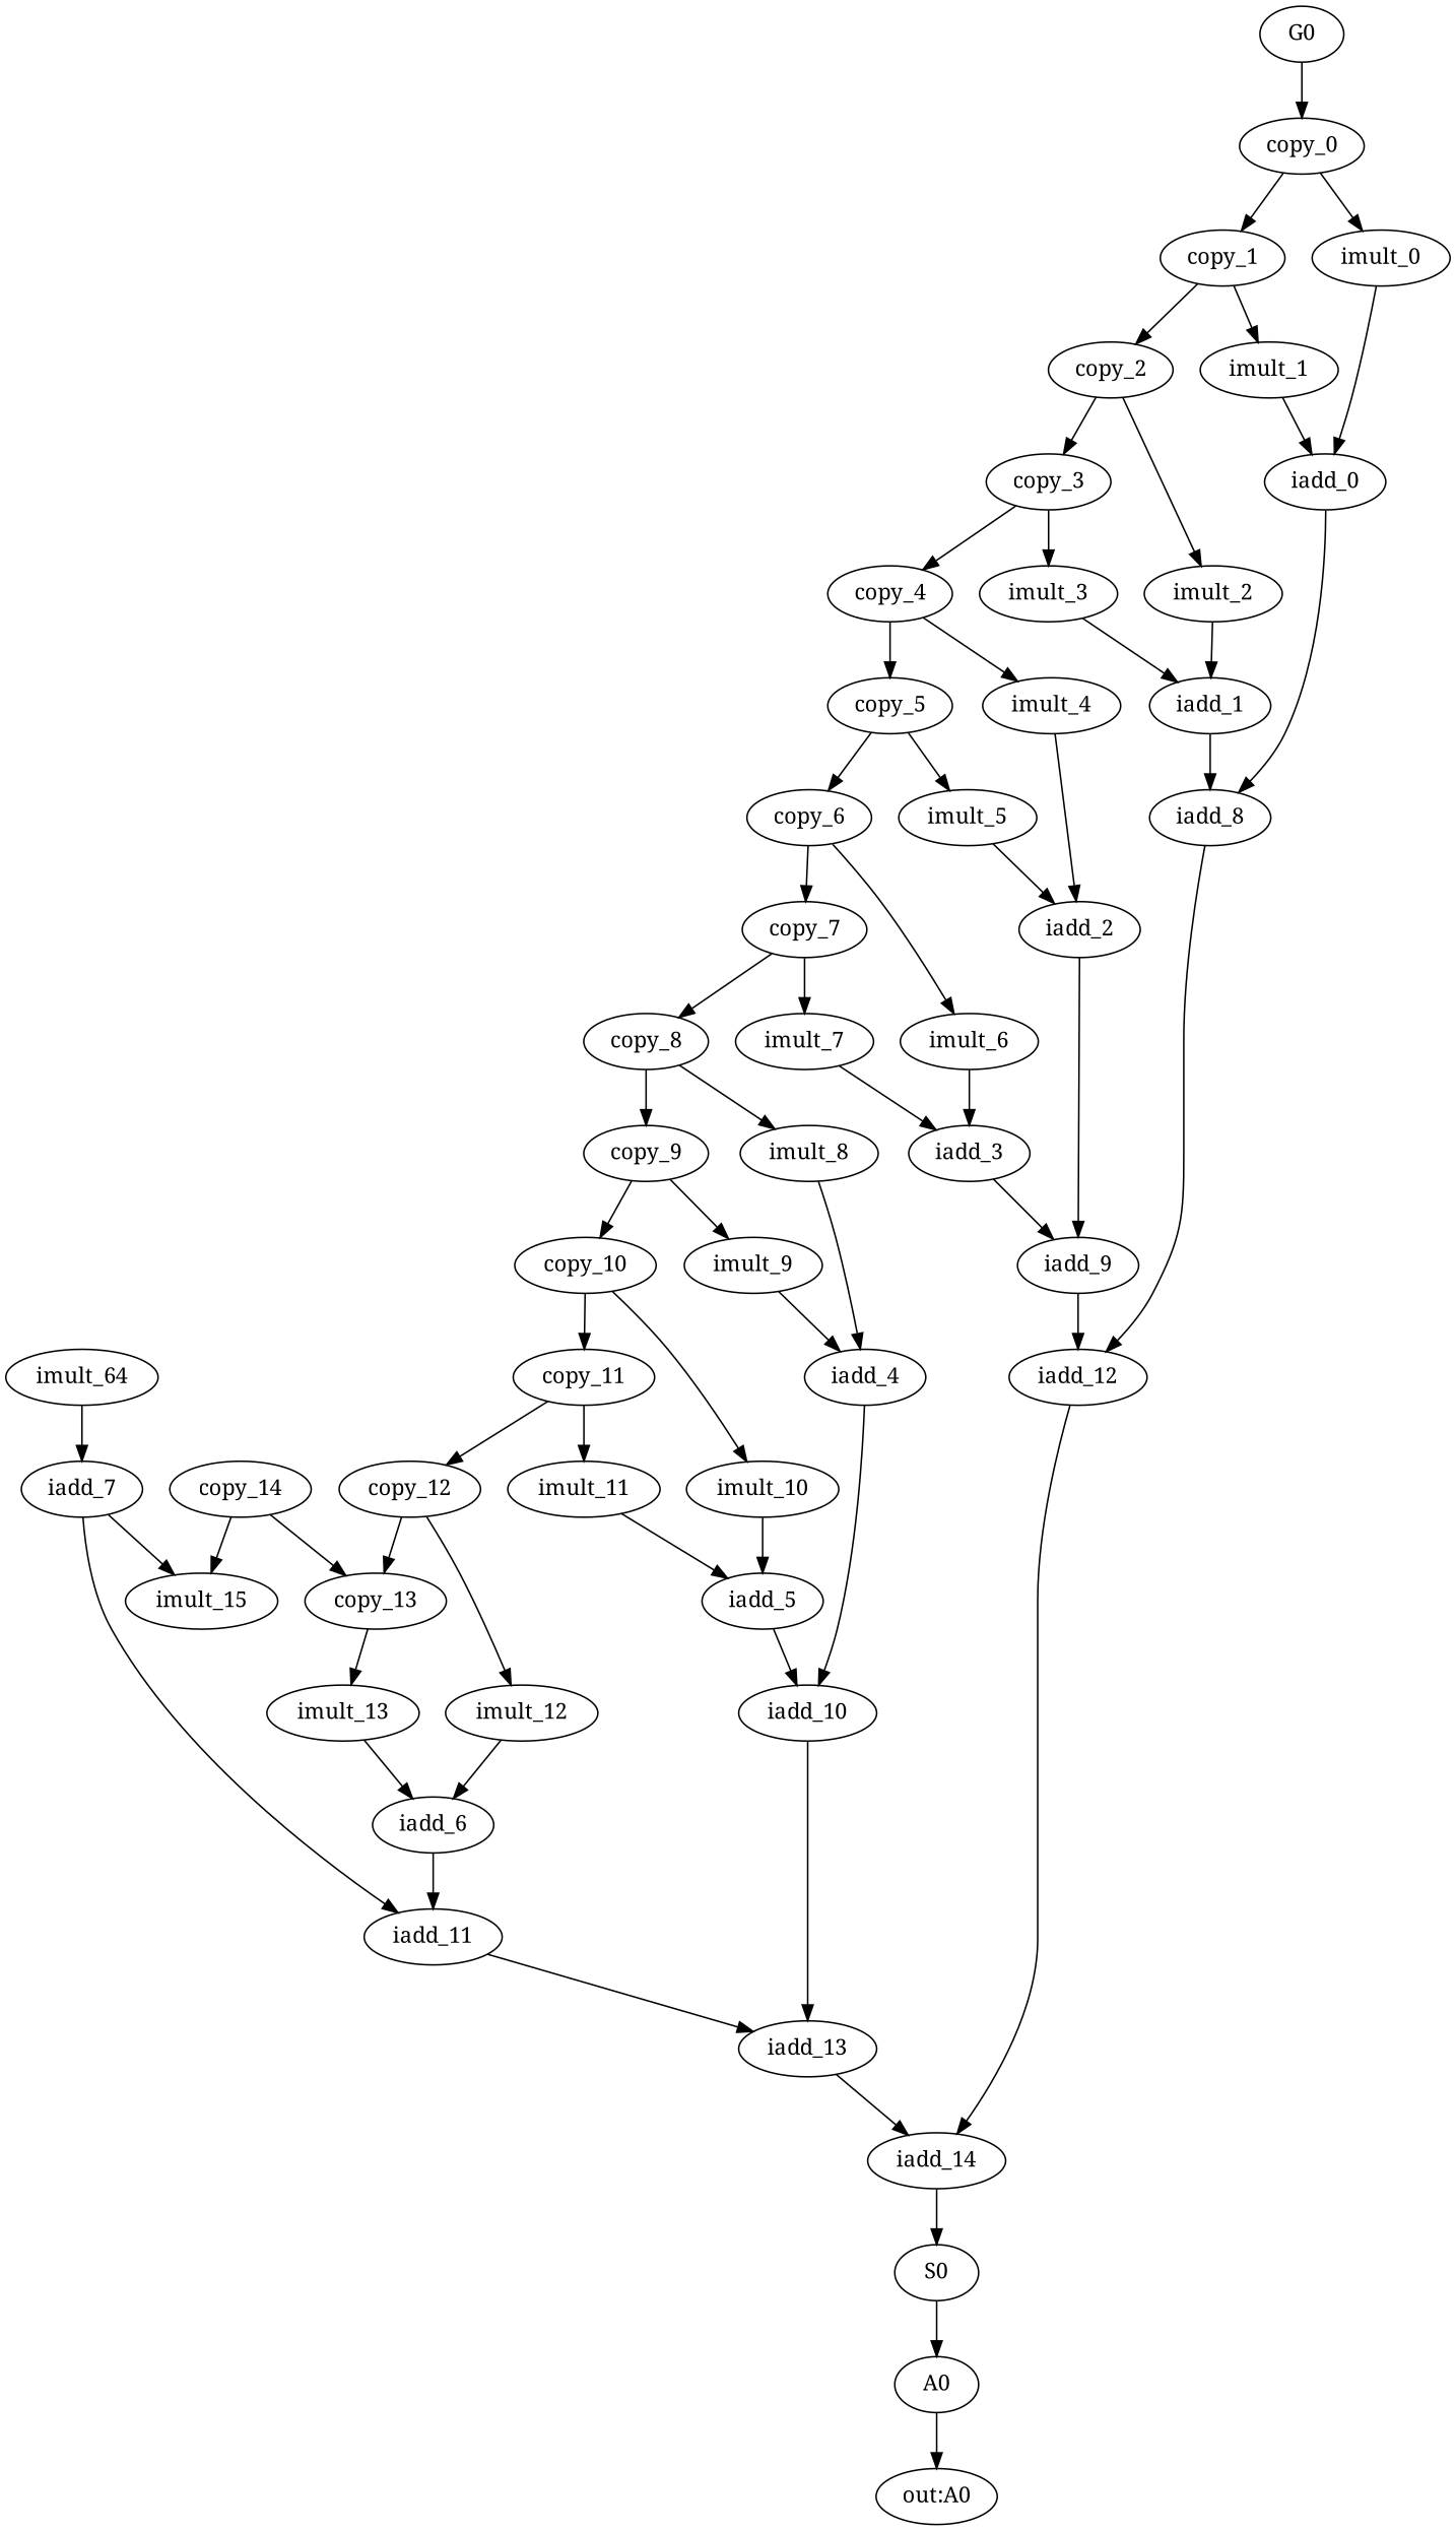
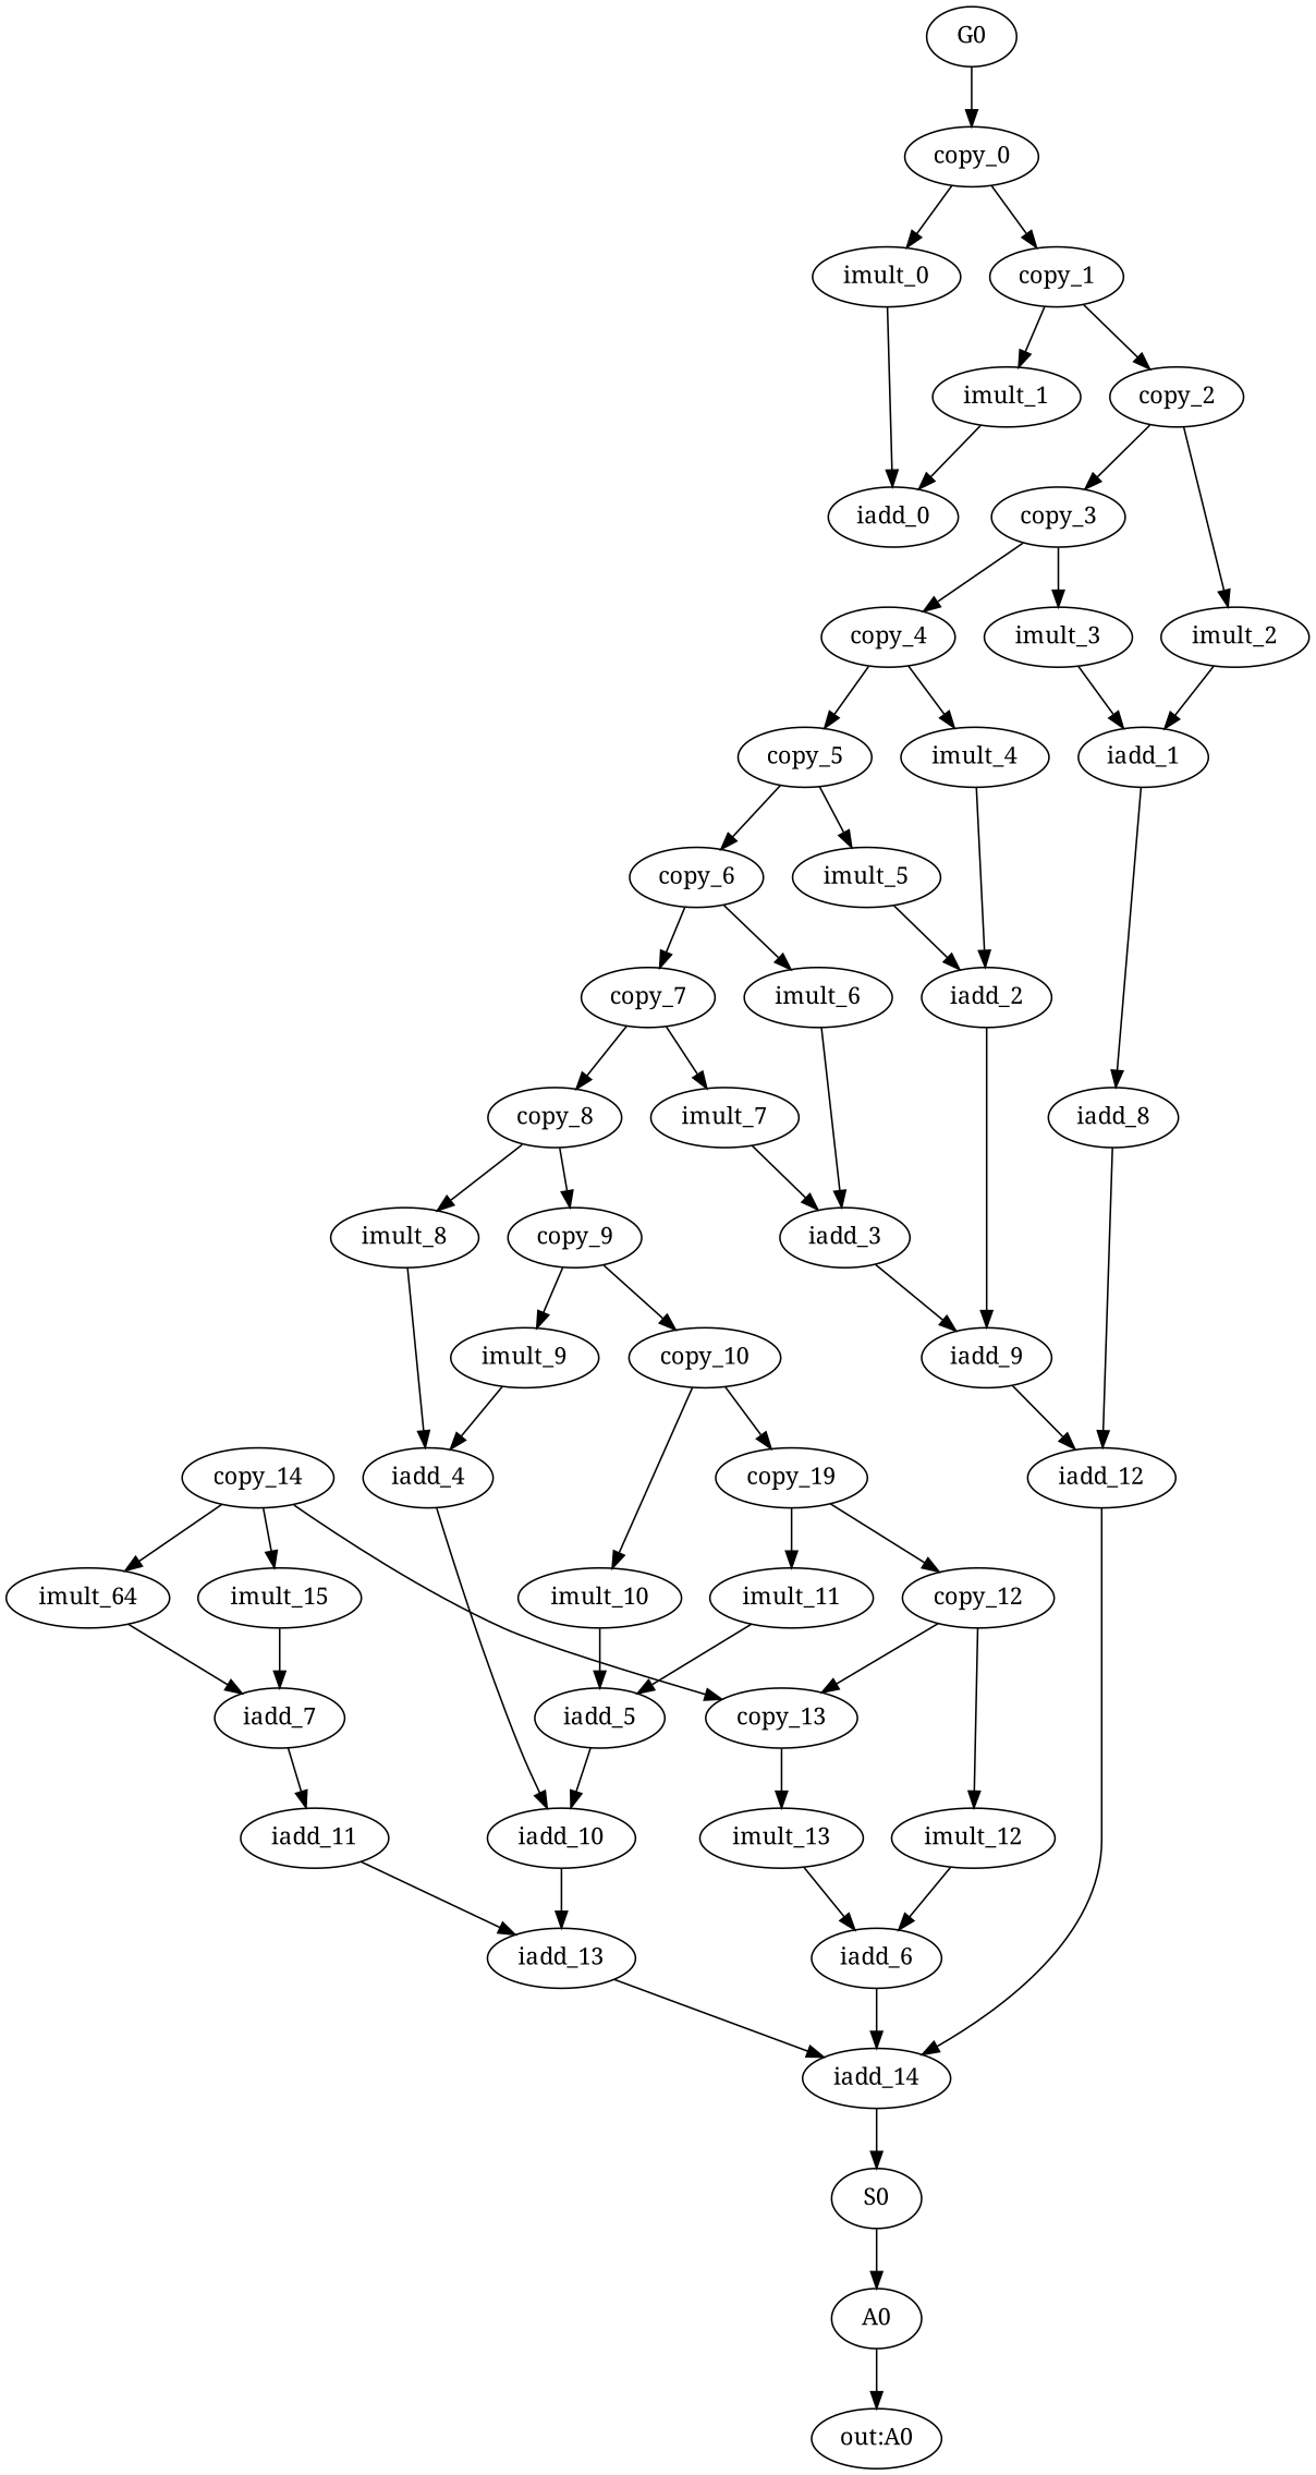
  strict digraph {
    fontname="Noto Serif"
    node [fontname="Noto Serif"]
    edge [fontname="Noto Serif"]
    n1 [label=G0]
    n2 [label=copy_0]
    n3 [label=imult_0]
    n4 [label=copy_1]
    n5 [label=copy_10]
    n6 [label=imult_10]
-   n7 [label=copy_11]
+   n7 [label=copy_19]
    n8 [label=iadd_5]
    n9 [label=imult_11]
    n10 [label=copy_12]
    n11 [label=copy_3]
    n12 [label=imult_3]
    n13 [label=copy_4]
    n14 [label=iadd_1]
    n15 [label=imult_4]
    n16 [label=copy_5]
    n17 [label=iadd_10]
    n18 [label=iadd_7]
    n19 [label=iadd_11]
    n20 [label=iadd_13]
    n21 [label=A0]
    "out:A0"
    n23 [label=iadd_14]
    n24 [label=S0]
    n25 [label=copy_7]
    n26 [label=copy_8]
    n27 [label=imult_7]
    n28 [label=imult_8]
    n29 [label=copy_9]
    n30 [label=iadd_3]
    n31 [label=iadd_0]
    n32 [label=iadd_8]
    n33 [label=iadd_12]
    n34 [label=iadd_9]
    n35 [label=imult_6]
    n36 [label=imult_5]
    n37 [label=iadd_2]
    n38 [label=imult_12]
    n39 [label=iadd_6]
    n40 [label=imult_1]
    n41 [label=imult_9]
    n42 [label=iadd_4]
    n43 [label=imult_13]
    n44 [label=imult_64]
    n45 [label=copy_2]
    n46 [label=copy_6]
    n47 [label=imult_15]
    n48 [label=copy_13]
    n49 [label=imult_2]
    n50 [label=copy_14]
    n1 -> n2
    n2 -> n3
    n2 -> n4
    n3 -> n31
    n4 -> n40
    n4 -> n45
    n5 -> n6
    n5 -> n7
    n6 -> n8
    n7 -> n9
    n7 -> n10
    n8 -> n17
    n9 -> n8
    n10 -> n38
    n10 -> n48
    n11 -> n12
    n11 -> n13
    n12 -> n14
    n13 -> n15
    n13 -> n16
    n14 -> n32
    n15 -> n37
    n16 -> n36
    n16 -> n46
    n17 -> n20
    n18 -> n19
    n19 -> n20
    n20 -> n23
    n21 -> "out:A0"
    n23 -> n24
    n24 -> n21
    n25 -> n26
    n25 -> n27
    n26 -> n28
    n26 -> n29
    n27 -> n30
    n28 -> n42
    n29 -> n5
    n29 -> n41
    n30 -> n34
-   n31 -> n32
    n32 -> n33
    n33 -> n23
    n34 -> n33
    n35 -> n30
    n36 -> n37
    n37 -> n34
    n38 -> n39
-   n39 -> n19
+   n39 -> n23
    n40 -> n31
    n41 -> n42
    n42 -> n17
    n43 -> n39
    n44 -> n18
    n45 -> n11
    n45 -> n49
    n46 -> n25
    n46 -> n35
-   n18 -> n47
+   n47 -> n18
    n48 -> n43
    n49 -> n14
+   n50 -> n44
    n50 -> n47
    n50 -> n48
  }
